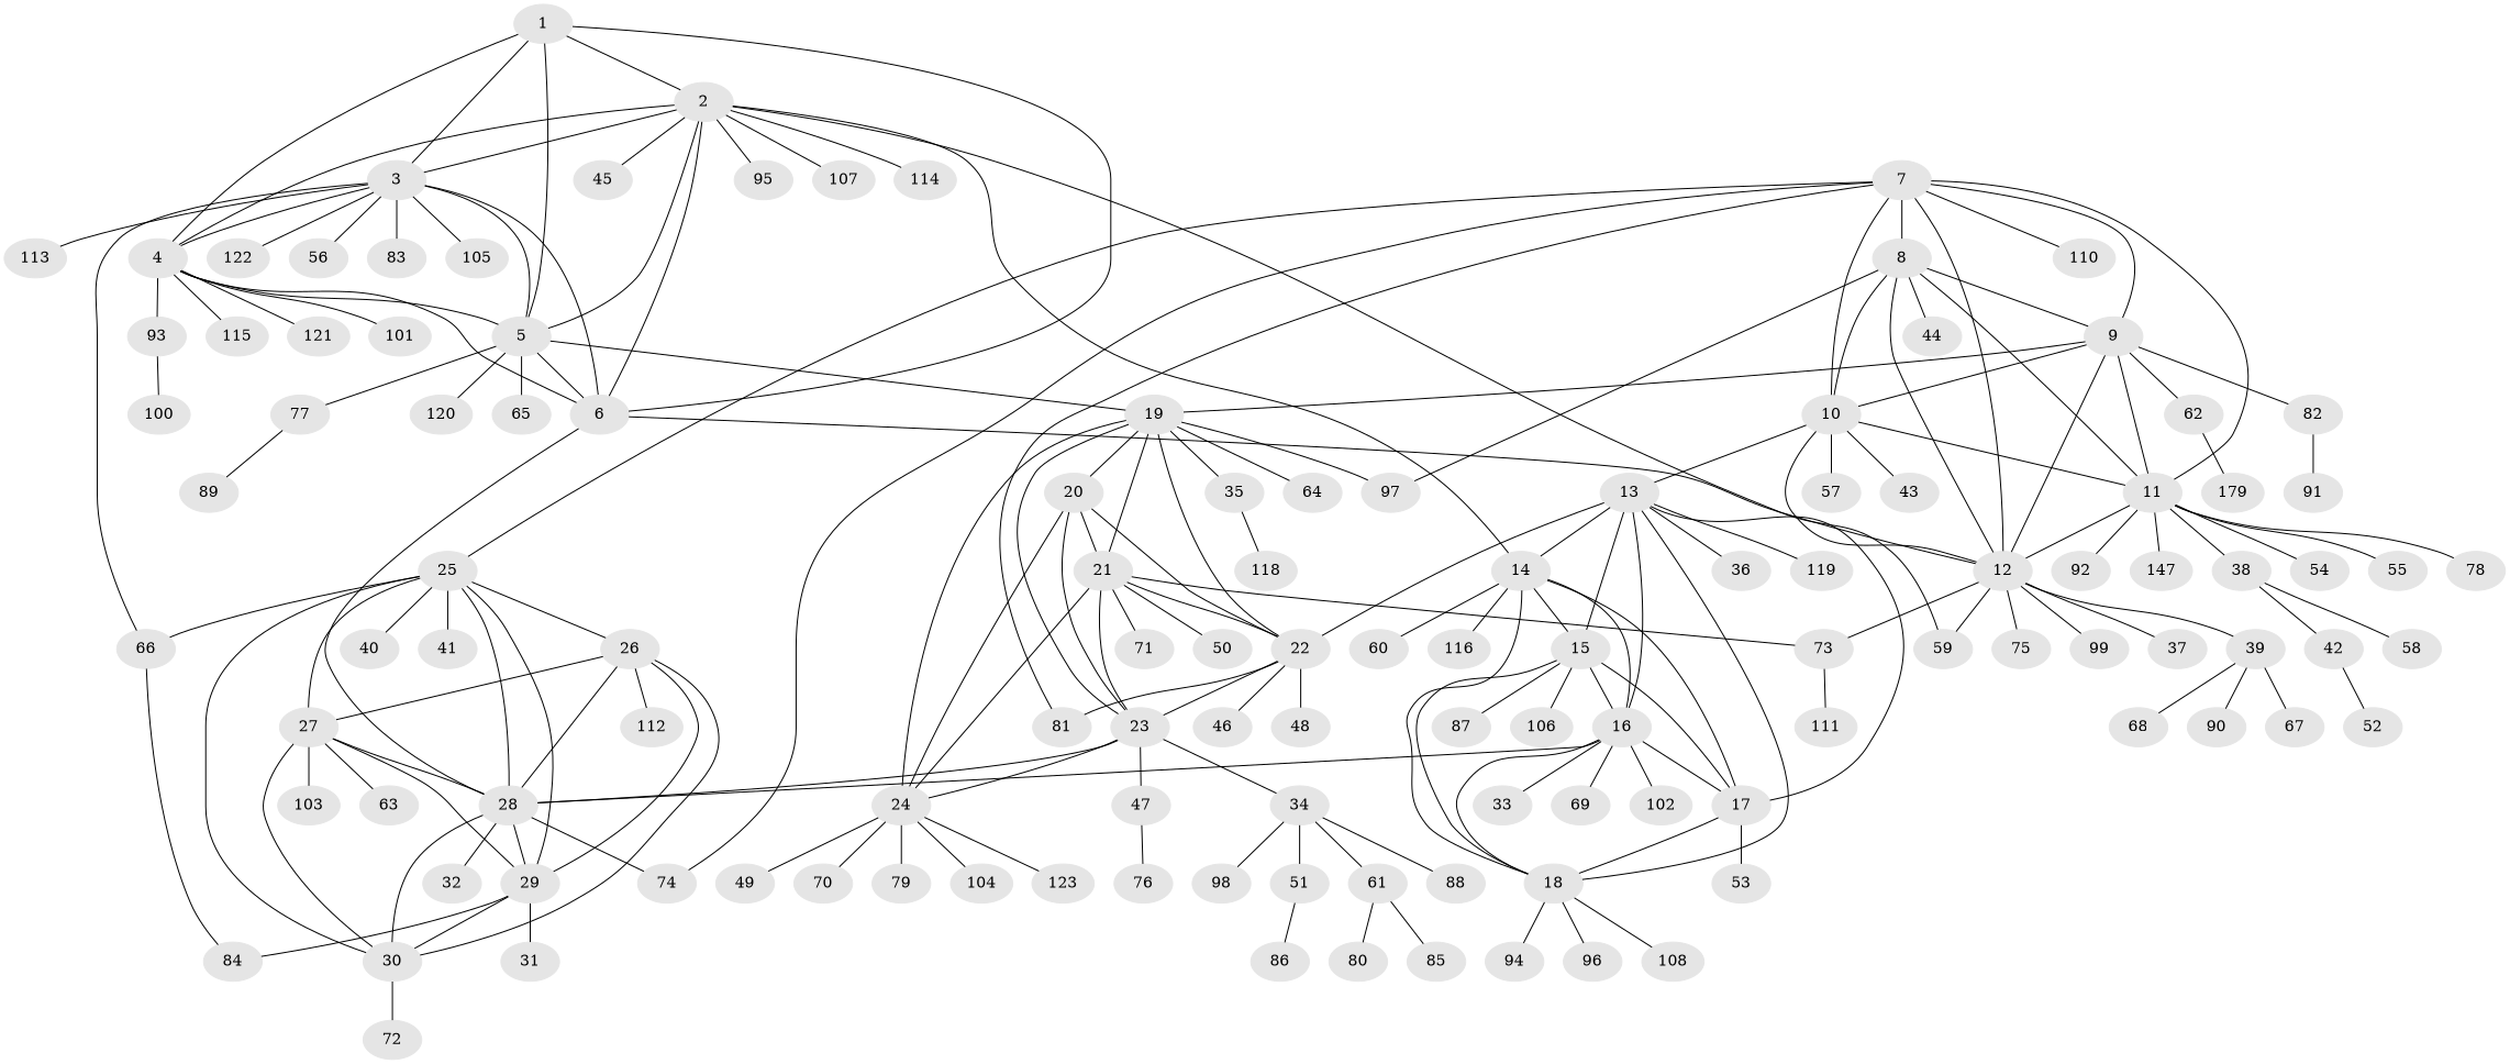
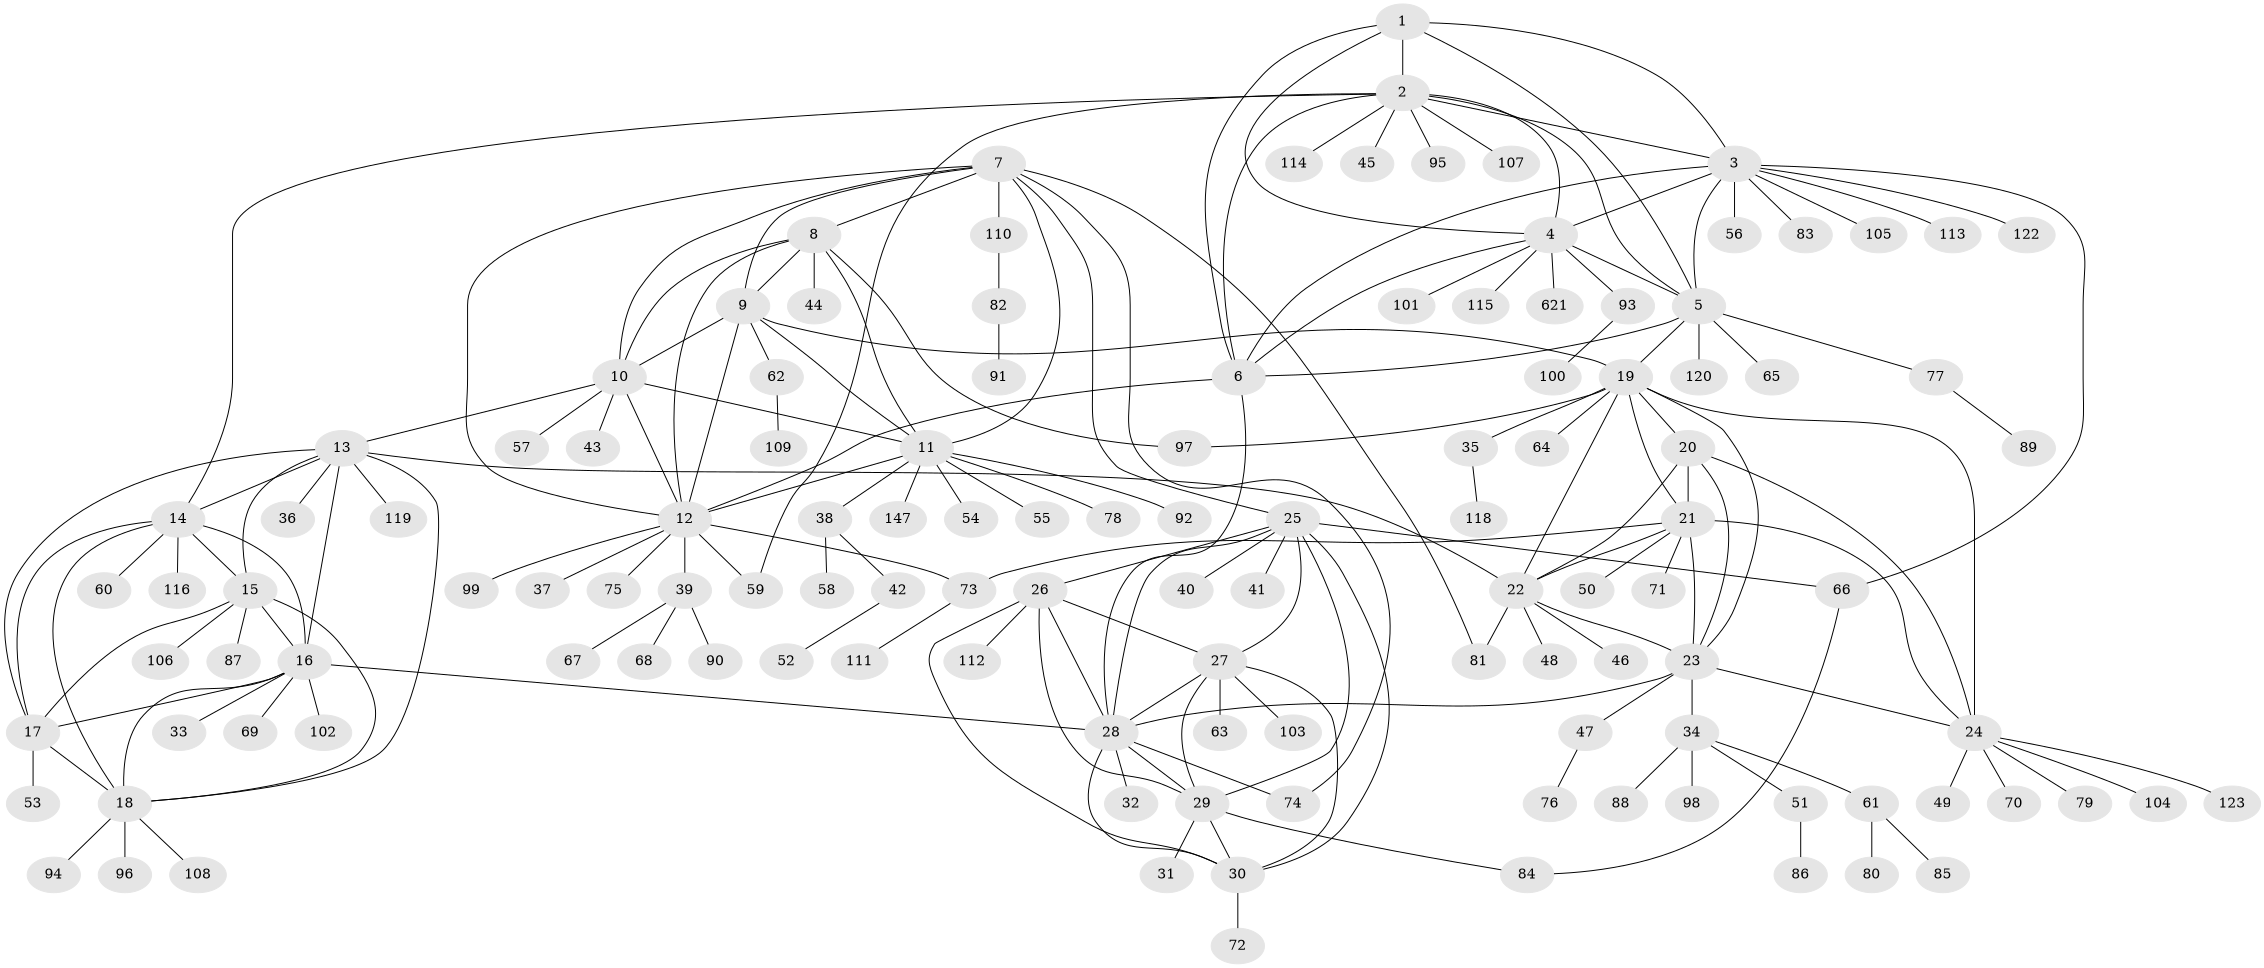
  graph {
    node [color=gray90 style=filled]
    1
    2
    3
    4
    5
    6
    14
    45
    59
    95
    107
    114
    56
    66
    83
    105
    113
    122
    93
    101
    115
-   121
+   121 [label=621]
    19
    65
    77
    120
    12
    28
    15
    16
    17
    18
    60
    116
    84
    100
    97
    22
    20
    21
    23
    24
    35
    64
    89
    37
    39
    73
    75
    99
    74
    29
    30
    32
    7
    8
    9
    10
    11
    25
    81
    110
    44
    62
    82
    13
    43
    57
    38
    54
    55
    78
    92
    n74 [label=147]
    26
    27
    40
    41
-   109 [label=179]
+   109
    91
    36
    119
    42
    58
    67
    68
    90
    111
    87
    106
    33
    69
    102
    53
    94
    96
    108
    46
    48
    50
    71
    34
    47
    49
    70
    79
    104
    123
    118
    51
    61
    88
    98
    76
    112
    63
    103
    31
    72
    86
    80
    85
    52
    1 -- 2
    1 -- 3
    1 -- 4
    1 -- 5
    1 -- 6
    2 -- 3
    2 -- 4
    2 -- 5
    2 -- 6
    2 -- 14
    2 -- 45
    2 -- 59
    2 -- 95
    2 -- 107
    2 -- 114
    3 -- 4
    3 -- 5
    3 -- 6
    3 -- 56
    3 -- 66
    3 -- 83
    3 -- 105
    3 -- 113
    3 -- 122
    4 -- 5
    4 -- 6
    4 -- 93
    4 -- 101
    4 -- 115
    4 -- 121
    5 -- 6
    5 -- 19
    5 -- 65
    5 -- 77
    5 -- 120
    6 -- 12
    6 -- 28
    14 -- 15
    14 -- 16
    14 -- 17
    14 -- 18
    14 -- 60
    14 -- 116
    66 -- 84
    93 -- 100
    19 -- 97
    19 -- 22
    19 -- 20
    19 -- 21
    19 -- 23
    19 -- 24
    19 -- 35
    19 -- 64
    77 -- 89
    12 -- 59
    12 -- 37
    12 -- 39
    12 -- 73
    12 -- 75
    12 -- 99
    28 -- 74
    28 -- 29
    28 -- 30
    28 -- 32
    15 -- 16
    15 -- 17
    15 -- 18
    15 -- 87
    15 -- 106
    16 -- 28
    16 -- 17
    16 -- 18
    16 -- 33
    16 -- 69
    16 -- 102
    17 -- 18
    17 -- 53
    18 -- 94
    18 -- 96
    18 -- 108
    22 -- 23
    22 -- 81
    22 -- 46
    22 -- 48
    20 -- 22
    20 -- 21
    20 -- 23
    20 -- 24
    21 -- 22
    21 -- 23
    21 -- 24
    21 -- 73
    21 -- 50
    21 -- 71
    23 -- 28
    23 -- 24
    23 -- 34
    23 -- 47
    24 -- 49
    24 -- 70
    24 -- 79
    24 -- 104
    24 -- 123
    35 -- 118
    39 -- 67
    39 -- 68
    39 -- 90
    73 -- 111
    29 -- 84
    29 -- 30
    29 -- 31
    30 -- 72
    7 -- 12
    7 -- 74
    7 -- 8
    7 -- 9
    7 -- 10
    7 -- 11
    7 -- 25
    7 -- 81
    7 -- 110
    8 -- 12
    8 -- 97
    8 -- 9
    8 -- 10
    8 -- 11
    8 -- 44
    9 -- 19
    9 -- 12
    9 -- 10
    9 -- 11
    9 -- 62
-   9 -- 82
+   110 -- 82
    10 -- 12
    10 -- 11
    10 -- 13
    10 -- 43
    10 -- 57
    11 -- 12
    11 -- 38
    11 -- 54
    11 -- 55
    11 -- 78
    11 -- 92
    11 -- n74
    25 -- 66
    25 -- 28
    25 -- 29
    25 -- 30
    25 -- 26
    25 -- 27
    25 -- 40
    25 -- 41
    62 -- 109
    82 -- 91
    13 -- 14
    13 -- 15
    13 -- 16
    13 -- 17
    13 -- 18
    13 -- 22
    13 -- 36
    13 -- 119
    38 -- 42
    38 -- 58
    26 -- 28
    26 -- 29
    26 -- 30
    26 -- 27
    26 -- 112
    27 -- 28
    27 -- 29
    27 -- 30
    27 -- 63
    27 -- 103
    42 -- 52
    34 -- 51
    34 -- 61
    34 -- 88
    34 -- 98
    47 -- 76
    51 -- 86
    61 -- 80
    61 -- 85
  }
